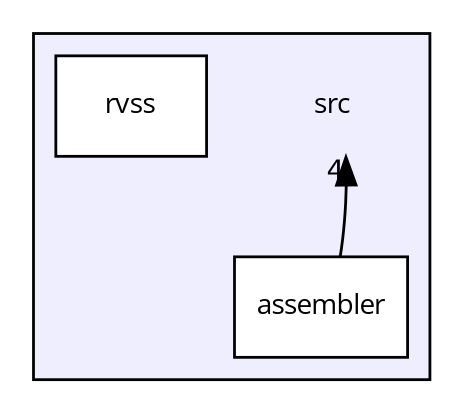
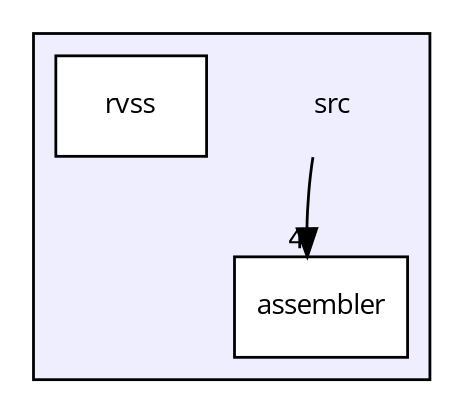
  digraph {
    compound=true
    fontname="Open Sans"
    node [fontname="Open Sans" fontsize=10 shape=box fillcolor=white style=filled]
    n1 [label=src shape=plaintext fillcolor="" style=""]
    n2 [label=assembler]
    n3 [label=rvss]
    subgraph cluster_1 {
      bgcolor="#eeeeff"
      pencolor=black
      n1
      n2
      n3
    }
-   n2 -> n1 [headlabel=4 labeldistance=1.5 labelfontname=Helvetica labelfontsize=10 fontname="Open Sans"]
+   n1 -> n2 [headlabel=4 labeldistance=1.5 labelfontname=Helvetica labelfontsize=10 fontname="Open Sans"]
  }
